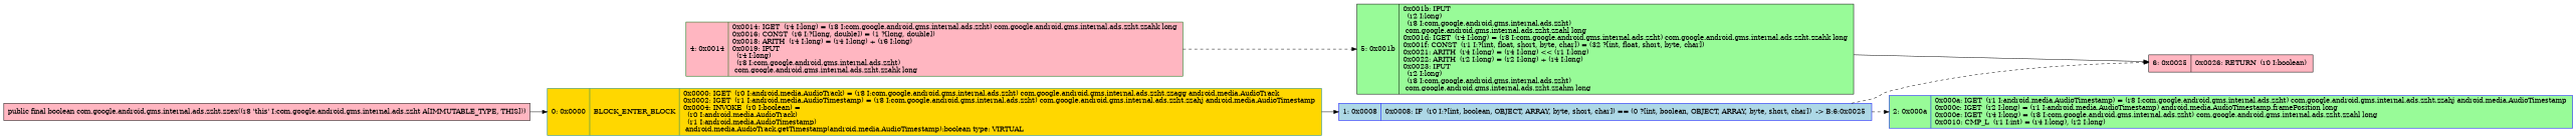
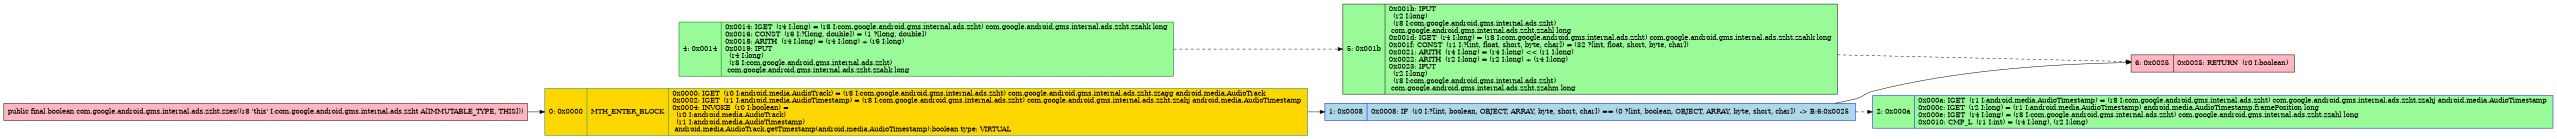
  digraph {
    rankdir=LR
    node [color=black fillcolor=palegreen shape=record style=filled]
-   n1 [color=teal fillcolor=gold label="{0\:\ 0x0000|BLOCK_ENTER_BLOCK\l|0x0000: IGET  (r0 I:android.media.AudioTrack) = (r8 I:com.google.android.gms.internal.ads.zzht) com.google.android.gms.internal.ads.zzht.zzagg android.media.AudioTrack \l0x0002: IGET  (r1 I:android.media.AudioTimestamp) = (r8 I:com.google.android.gms.internal.ads.zzht) com.google.android.gms.internal.ads.zzht.zzahj android.media.AudioTimestamp \l0x0004: INVOKE  (r0 I:boolean) = \l  (r0 I:android.media.AudioTrack)\l  (r1 I:android.media.AudioTimestamp)\l android.media.AudioTrack.getTimestamp(android.media.AudioTimestamp):boolean type: VIRTUAL \l}"]
+   n1 [color=teal fillcolor=gold label="{0\:\ 0x0000|MTH_ENTER_BLOCK\l|0x0000: IGET  (r0 I:android.media.AudioTrack) = (r8 I:com.google.android.gms.internal.ads.zzht) com.google.android.gms.internal.ads.zzht.zzagg android.media.AudioTrack \l0x0002: IGET  (r1 I:android.media.AudioTimestamp) = (r8 I:com.google.android.gms.internal.ads.zzht) com.google.android.gms.internal.ads.zzht.zzahj android.media.AudioTimestamp \l0x0004: INVOKE  (r0 I:boolean) = \l  (r0 I:android.media.AudioTrack)\l  (r1 I:android.media.AudioTimestamp)\l android.media.AudioTrack.getTimestamp(android.media.AudioTimestamp):boolean type: VIRTUAL \l}"]
    n2 [color=blue fillcolor=lightblue label="{1\:\ 0x0008|0x0008: IF  (r0 I:?[int, boolean, OBJECT, ARRAY, byte, short, char]) == (0 ?[int, boolean, OBJECT, ARRAY, byte, short, char])  \-\> B:6:0x0025 \l}"]
    n3 [color=blue label="{2\:\ 0x000a|0x000a: IGET  (r1 I:android.media.AudioTimestamp) = (r8 I:com.google.android.gms.internal.ads.zzht) com.google.android.gms.internal.ads.zzht.zzahj android.media.AudioTimestamp \l0x000c: IGET  (r2 I:long) = (r1 I:android.media.AudioTimestamp) android.media.AudioTimestamp.framePosition long \l0x000e: IGET  (r4 I:long) = (r8 I:com.google.android.gms.internal.ads.zzht) com.google.android.gms.internal.ads.zzht.zzahl long \l0x0010: CMP_L  (r1 I:int) = (r4 I:long), (r2 I:long) \l}"]
-   n4 [fillcolor=lightpink label="{6\:\ 0x0025|0x0026: RETURN  (r0 I:boolean) \l}"]
-   n5 [color=darkgreen fillcolor=lightpink label="{4\:\ 0x0014|0x0014: IGET  (r4 I:long) = (r8 I:com.google.android.gms.internal.ads.zzht) com.google.android.gms.internal.ads.zzht.zzahk long \l0x0016: CONST  (r6 I:?[long, double]) = (1 ?[long, double]) \l0x0018: ARITH  (r4 I:long) = (r4 I:long) + (r6 I:long) \l0x0019: IPUT  \l  (r4 I:long)\l  (r8 I:com.google.android.gms.internal.ads.zzht)\l com.google.android.gms.internal.ads.zzht.zzahk long \l}"]
+   n4 [fillcolor=lightpink label="{6\:\ 0x0025|0x0025: RETURN  (r0 I:boolean) \l}"]
+   n5 [color=darkgreen label="{4\:\ 0x0014|0x0014: IGET  (r4 I:long) = (r8 I:com.google.android.gms.internal.ads.zzht) com.google.android.gms.internal.ads.zzht.zzahk long \l0x0016: CONST  (r6 I:?[long, double]) = (1 ?[long, double]) \l0x0018: ARITH  (r4 I:long) = (r4 I:long) + (r6 I:long) \l0x0019: IPUT  \l  (r4 I:long)\l  (r8 I:com.google.android.gms.internal.ads.zzht)\l com.google.android.gms.internal.ads.zzht.zzahk long \l}"]
    n6 [label="{5\:\ 0x001b|0x001b: IPUT  \l  (r2 I:long)\l  (r8 I:com.google.android.gms.internal.ads.zzht)\l com.google.android.gms.internal.ads.zzht.zzahl long \l0x001d: IGET  (r4 I:long) = (r8 I:com.google.android.gms.internal.ads.zzht) com.google.android.gms.internal.ads.zzht.zzahk long \l0x001f: CONST  (r1 I:?[int, float, short, byte, char]) = (32 ?[int, float, short, byte, char]) \l0x0021: ARITH  (r4 I:long) = (r4 I:long) \<\< (r1 I:long) \l0x0022: ARITH  (r2 I:long) = (r2 I:long) + (r4 I:long) \l0x0023: IPUT  \l  (r2 I:long)\l  (r8 I:com.google.android.gms.internal.ads.zzht)\l com.google.android.gms.internal.ads.zzht.zzahm long \l}"]
    n7 [fillcolor=lightpink label="{public final boolean com.google.android.gms.internal.ads.zzht.zzex((r8 'this' I:com.google.android.gms.internal.ads.zzht A[IMMUTABLE_TYPE, THIS])) }"]
    n1 -> n2
    n2 -> n3 [style=dashed]
-   n2 -> n4 [style=dashed]
+   n2 -> n4
    n5 -> n6 [style=dashed]
-   n6 -> n4
+   n6 -> n4 [style=dashed]
    n7 -> n1
  }
